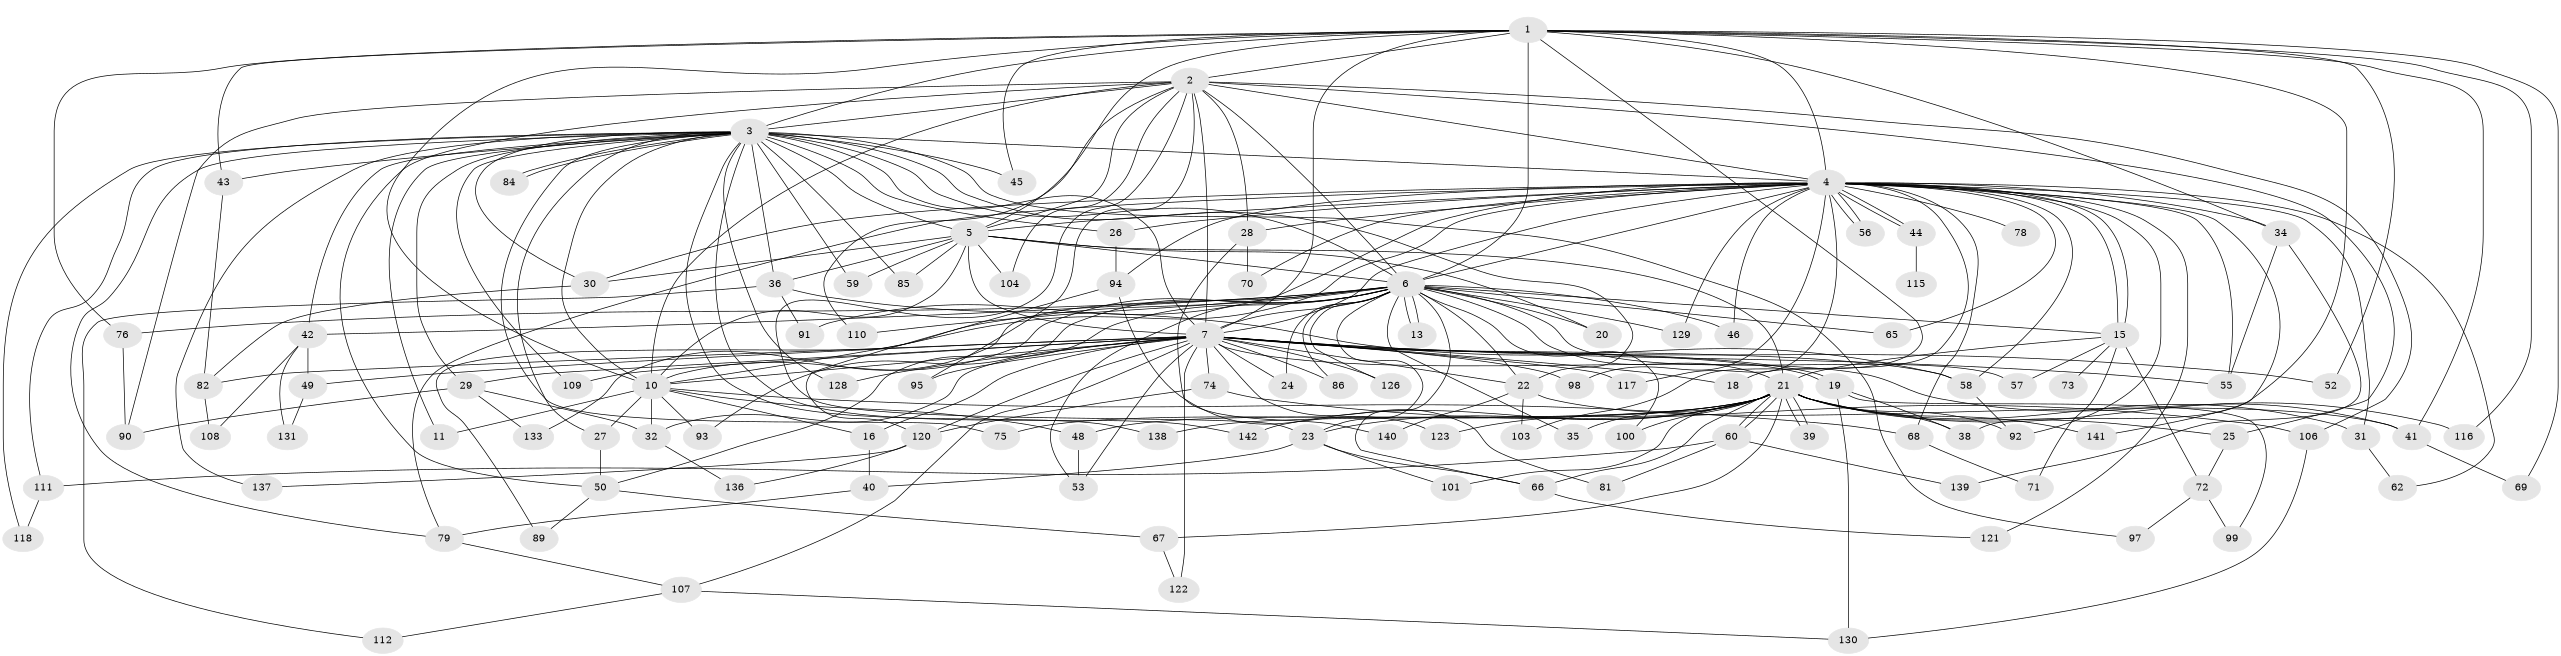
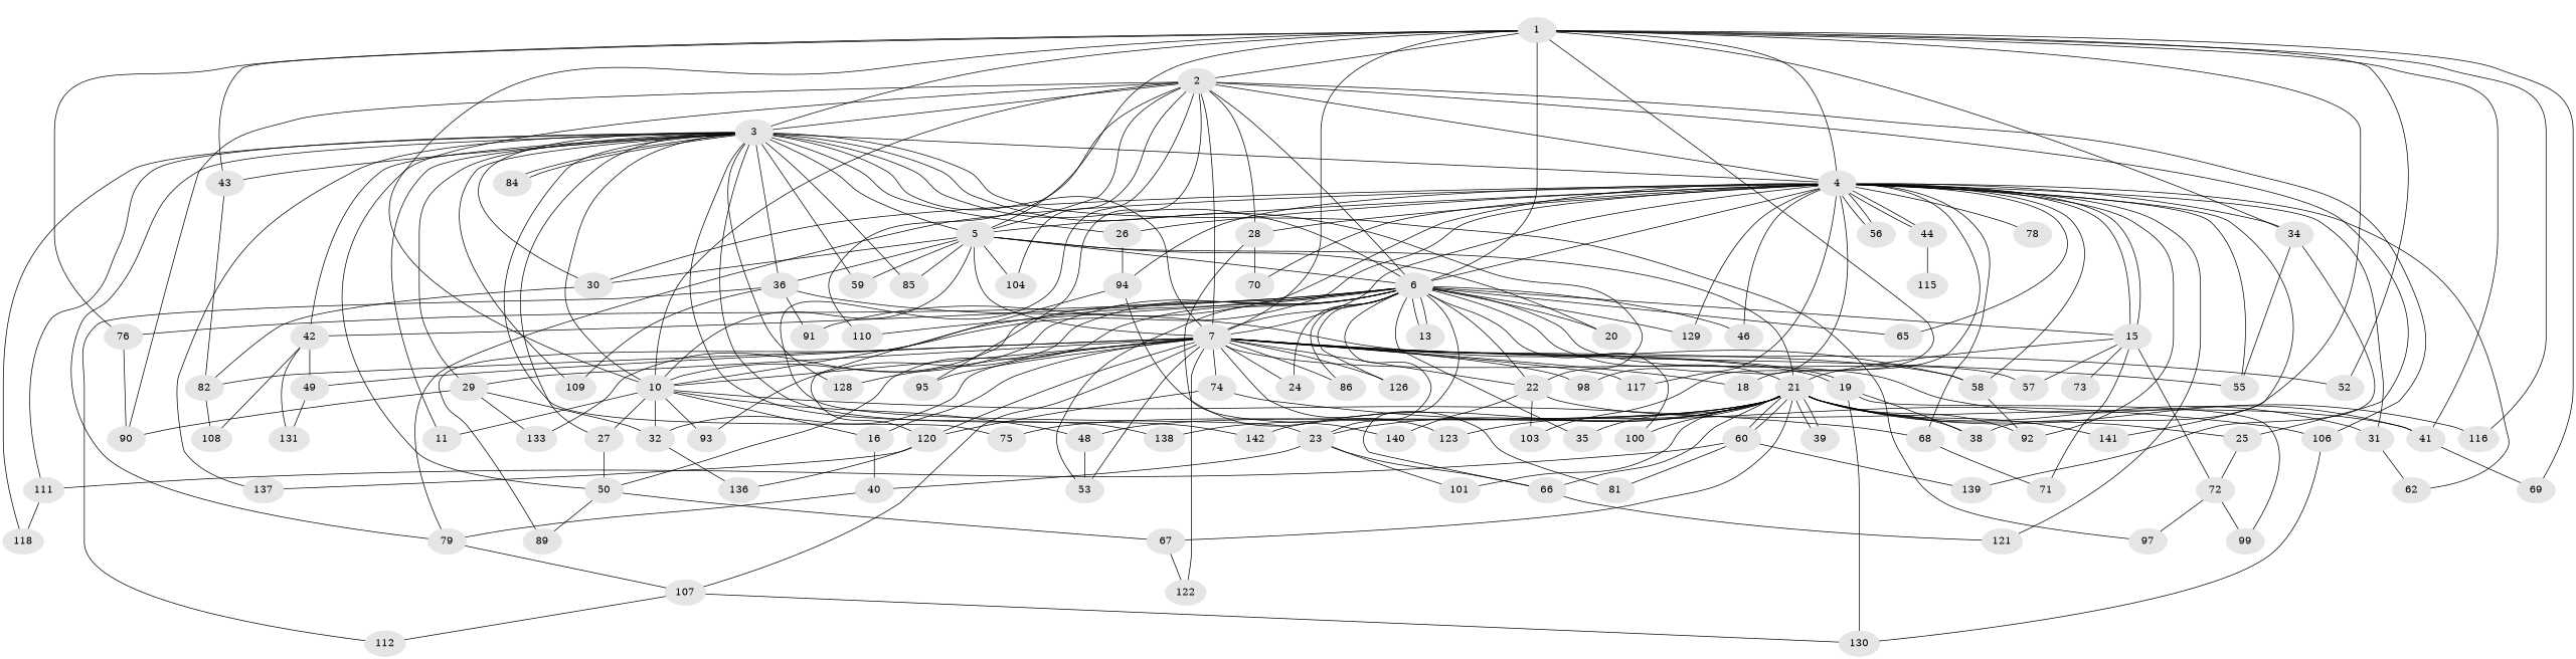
  graph {
    node [color=gray90 style=filled]
    1 [super="+88"]
    2 [super="+17"]
    3 [super="+124"]
    4 [super="+12"]
    5 [super="+14"]
    6 [super="+8"]
    7 [super="+9"]
    10 [super="+54"]
    34
    38
    41 [super="+77"]
    43
-   45
    52
    69
    76
    103
    116
    23 [super="+80"]
    25
    28
    50 [super="+63"]
    90 [super="+127"]
    95
    104
    106
    110
    11
    22 [super="+47"]
    26
    27 [super="+83"]
    29 [super="+64"]
    30 [super="+119"]
    36
    42 [super="+51"]
    59
    75
    79
    84
    85
    97
    109
    111
    118
    128
    137
    138
    142
    15 [super="+37"]
    18
    31
    44
    46
    55 [super="+113"]
    56
    58 [super="+135"]
    62
    65
    68
    70
    78
    91
    92 [super="+96"]
    94
    98 [super="+132"]
    117
    121
    129
    141
    20
    21 [super="+33"]
    13
    24
    35
    53 [super="+61"]
    57
    66 [super="+114"]
    86
    89
    93
    100
    126
    133
    16
    19 [super="+125"]
    32 [super="+102"]
    49
    74
    81
    82 [super="+87"]
    107 [super="+134"]
    122
    120
    48
    139
    40 [super="+105"]
    101
    72
    140
    67
    130
    112
    108
    131
    73
    71
    115
    123
    39
    60
    99
    136
    1 -- 2
    1 -- 3
    1 -- 4 [weight=2]
    1 -- 5
    1 -- 6 [weight=2]
    1 -- 7 [weight=2]
    1 -- 10
    1 -- 34
    1 -- 38
    1 -- 41
    1 -- 43
-   1 -- 45
    1 -- 52
    1 -- 69
    1 -- 76
    1 -- 103
    1 -- 116
    2 -- 3 [weight=2]
    2 -- 4
    2 -- 5
    2 -- 6 [weight=2]
    2 -- 7 [weight=2]
    2 -- 10
    2 -- 23
    2 -- 25
    2 -- 28
    2 -- 50
    2 -- 90
    2 -- 95
    2 -- 104
    2 -- 106
    2 -- 110
    3 -- 4 [weight=2]
    3 -- 5 [weight=2]
    3 -- 6 [weight=2]
    3 -- 7 [weight=2]
    3 -- 10
    3 -- 43
-   3 -- 45
    3 -- 11
    3 -- 22
    3 -- 26
    3 -- 27
    3 -- 29
    3 -- 30
    3 -- 36
    3 -- 42
    3 -- 59
    3 -- 75
    3 -- 79
    3 -- 84
    3 -- 84
    3 -- 85
    3 -- 97
    3 -- 109
    3 -- 111
    3 -- 118
    3 -- 128
    3 -- 137
    3 -- 138
    3 -- 142
    4 -- 5
    4 -- 6 [weight=2]
    4 -- 7 [weight=3]
    4 -- 10
    4 -- 34
    4 -- 28
    4 -- 26
    4 -- 30
    4 -- 79
    4 -- 15
    4 -- 15
    4 -- 18
    4 -- 31
    4 -- 44
    4 -- 44
    4 -- 46
    4 -- 55
    4 -- 56
    4 -- 56
    4 -- 58
    4 -- 62
    4 -- 65
    4 -- 68
    4 -- 70
    4 -- 78 [weight=2]
    4 -- 91
    4 -- 92
    4 -- 94
    4 -- 98
    4 -- 117
    4 -- 121
    4 -- 129
    4 -- 141
    5 -- 6 [weight=2]
    5 -- 7 [weight=2]
    5 -- 10
    5 -- 104
    5 -- 30
    5 -- 36
    5 -- 59
    5 -- 85
    5 -- 20
    5 -- 21
    6 -- 7 [weight=4]
    6 -- 10 [weight=3]
    6 -- 76
    6 -- 23
    6 -- 50
    6 -- 110
    6 -- 22
    6 -- 42 [weight=2]
    6 -- 15
    6 -- 46
    6 -- 65
    6 -- 129
    6 -- 20
    6 -- 21
    6 -- 13
    6 -- 13
    6 -- 24
    6 -- 35
    6 -- 53
    6 -- 57
    6 -- 66
    6 -- 86
    6 -- 89
    6 -- 93
    6 -- 100
    6 -- 126
    6 -- 133
    7 -- 10 [weight=2]
    7 -- 41
    7 -- 52
    7 -- 95
    7 -- 22
    7 -- 29 [weight=2]
-   7 -- 109
+   36 -- 109
    7 -- 128
    7 -- 18
    7 -- 55
    7 -- 58
    7 -- 98
    7 -- 117
    7 -- 24
    7 -- 53
    7 -- 86
    7 -- 126
    7 -- 16
    7 -- 19
    7 -- 19
    7 -- 32
    7 -- 49
    7 -- 74 [weight=2]
    7 -- 81
    7 -- 82
    7 -- 107
    7 -- 122
    7 -- 120
    10 -- 11
    10 -- 27 [weight=2]
    10 -- 68
    10 -- 93
    10 -- 16
    10 -- 32
    10 -- 48
    34 -- 55
    34 -- 139
    41 -- 69
    43 -- 82
    76 -- 90
    23 -- 66
    23 -- 40
    23 -- 101
    25 -- 72
    28 -- 70
    28 -- 140
    50 -- 89
    50 -- 67
    106 -- 130
    22 -- 41
    22 -- 103
    22 -- 140
    26 -- 94
    27 -- 50
    29 -- 90
    29 -- 133
    29 -- 32
    30 -- 82
    36 -- 58
    36 -- 91
    36 -- 112
    42 -- 49
    42 -- 108
    42 -- 131
    79 -- 107
    111 -- 118
    15 -- 21
    15 -- 57
    15 -- 72
    15 -- 73
    15 -- 71
    31 -- 62
    44 -- 115
    58 -- 92
    68 -- 71
    94 -- 120
    94 -- 123
    21 -- 38
    21 -- 116
    21 -- 23
    21 -- 25
    21 -- 75
    21 -- 138
    21 -- 142
    21 -- 31
    21 -- 92
    21 -- 141
    21 -- 35
    21 -- 66
    21 -- 100
    21 -- 48
    21 -- 101
    21 -- 67
    21 -- 123
    21 -- 39
    21 -- 39
    21 -- 60
    21 -- 60
    66 -- 121
    16 -- 40
    19 -- 38
    19 -- 130
    19 -- 99
    32 -- 136
    49 -- 131
    74 -- 106
    74 -- 120
    82 -- 108
    107 -- 130
    107 -- 112
    120 -- 137
    120 -- 136
    48 -- 53
    40 -- 79
    72 -- 97
    72 -- 99
    67 -- 122
    60 -- 111
    60 -- 81
    60 -- 139
  }
